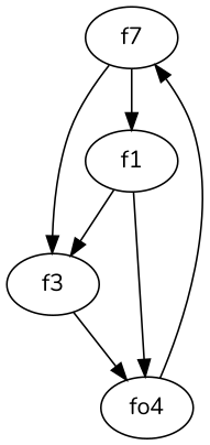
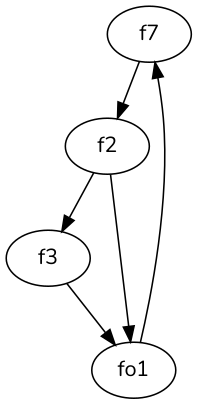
  strict digraph {
    fontname=Nunito
    node [fontname=Nunito]
    edge [fontname=Nunito weight=2]
    n1 [label=f7]
-   f2 [label=f1]
+   f2
    f3
-   fo1 [label=fo4]
+   fo1
    n1 -> f2
-   n1 -> f3
    f2 -> f3
    f2 -> fo1
    f3 -> fo1
    fo1 -> n1
  }
